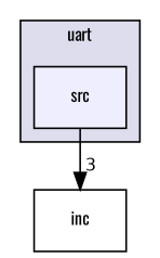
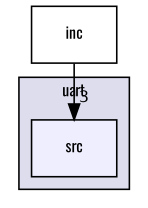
  digraph {
    compound=true
    fontname=Oswald
    node [fontname=Oswald fontsize=10 shape=box]
    n1 [fillcolor="#eeeeff" label=src pencolor=black style=filled]
    n2 [label=inc]
    subgraph cluster_1 {
      bgcolor="#ddddee"
      fontsize=10
      label=uart
      pencolor=black
      n1
    }
-   n1 -> n2 [headlabel=3 labeldistance=1.5 labelfontname=Helvetica labelfontsize=10 fontname=Oswald]
+   n2 -> n1 [headlabel=3 labeldistance=1.5 labelfontname=Helvetica labelfontsize=10 fontname=Oswald]
  }
